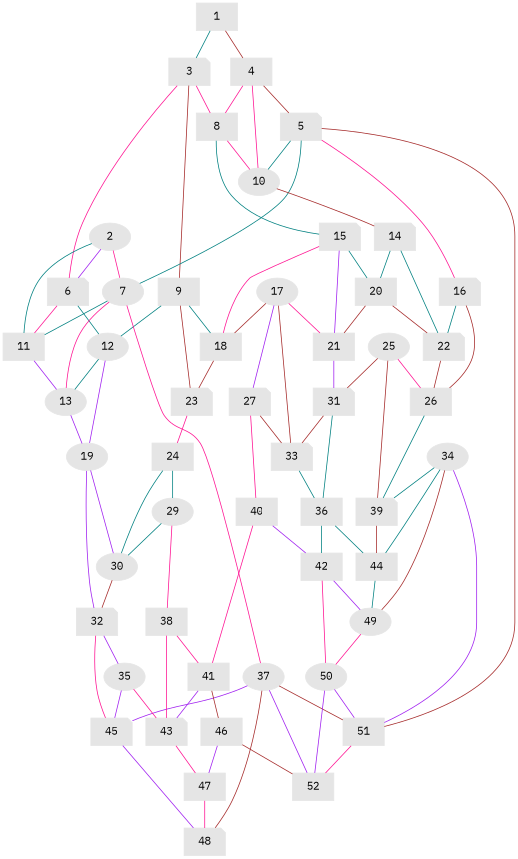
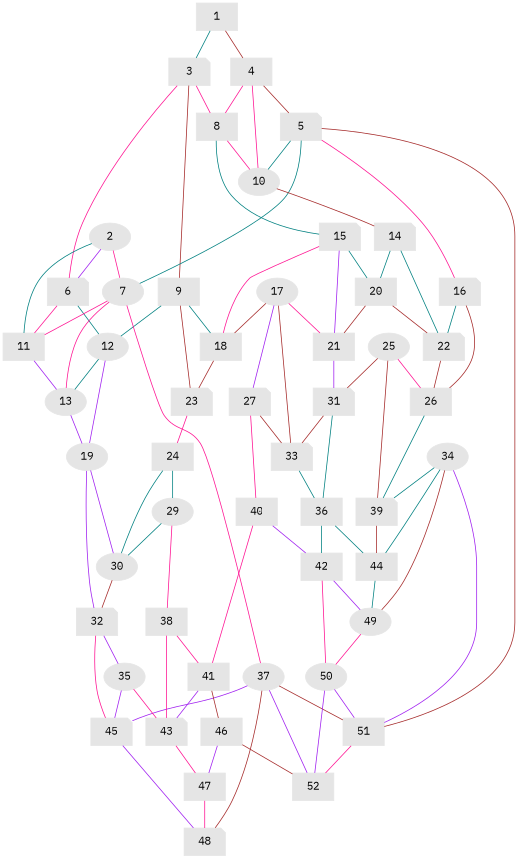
  graph {
    fontname="IBM Plex Mono"
    node [color=gray90 fontname="IBM Plex Mono" shape=box style=filled]
    edge [color=deeppink fontname="IBM Plex Mono" weight=1.0]
    3 [shape=note]
    1
    4
    6 [shape=note]
    8
    9
    5 [shape=note]
    10 [shape=ellipse]
    2 [shape=ellipse]
    7 [shape=ellipse]
    11
    12 [shape=ellipse]
    13 [shape=ellipse]
    37 [shape=ellipse]
    15 [shape=note]
    18
    23 [shape=note]
    16 [shape=note]
    51
    14 [shape=note]
    22 [shape=note]
    26
    52
    19 [shape=ellipse]
    45 [shape=note]
    48 [shape=note]
    20
    21
    24
    30 [shape=ellipse]
    32 [shape=note]
    31 [shape=note]
    39 [shape=note]
    17 [shape=ellipse]
    27 [shape=note]
    33 [shape=note]
    40
    36
    35 [shape=ellipse]
    29 [shape=ellipse]
    38
    25 [shape=ellipse]
    44
    42
    41
    43 [shape=note]
    34 [shape=ellipse]
    49 [shape=ellipse]
    50 [shape=ellipse]
    47
    46
    3 -- 6
    3 -- 8
    3 -- 9 [color=brown]
    1 -- 3 [color=teal]
    1 -- 4 [color=brown]
    4 -- 8
    4 -- 5 [color=brown]
    4 -- 10
    6 -- 11
    6 -- 12 [color=teal]
    8 -- 10
    8 -- 15 [color=teal]
    9 -- 12 [color=teal]
    9 -- 18 [color=teal]
    9 -- 23 [color=brown]
    5 -- 10 [color=teal]
    5 -- 7 [color=teal]
    5 -- 16
    5 -- 51 [color=brown]
    10 -- 14 [color=brown]
    2 -- 6 [color=purple]
    2 -- 7
    2 -- 11 [color=teal]
-   7 -- 11 [color=teal]
+   7 -- 11
    7 -- 13
    7 -- 37
    11 -- 13 [color=purple]
    12 -- 13 [color=teal]
    12 -- 19 [color=purple]
    13 -- 19 [color=purple]
    37 -- 51 [color=brown]
    37 -- 52 [color=purple]
    37 -- 45 [color=purple]
    37 -- 48 [color=brown]
    15 -- 18
    15 -- 20 [color=teal]
    15 -- 21 [color=purple]
    18 -- 23 [color=brown]
    23 -- 24 [weight=2.0]
    16 -- 22 [color=teal]
    16 -- 26 [color=brown]
    51 -- 52
    14 -- 22 [color=teal]
    14 -- 20 [color=teal]
    22 -- 26 [color=brown]
    26 -- 39 [color=teal]
    19 -- 30 [color=purple]
    19 -- 32 [color=purple]
    45 -- 48 [color=purple]
    20 -- 22 [color=brown]
    20 -- 21 [color=brown]
    21 -- 31 [color=purple]
    24 -- 30 [color=teal]
    24 -- 29 [color=teal]
    30 -- 32 [color=brown]
    32 -- 45
    32 -- 35 [color=purple]
    31 -- 33 [color=brown]
    31 -- 36 [color=teal]
    39 -- 44 [color=brown]
    17 -- 18 [color=brown]
    17 -- 21
    17 -- 27 [color=purple]
    17 -- 33 [color=brown]
    27 -- 33 [color=brown]
    27 -- 40
    33 -- 36 [color=teal]
    40 -- 42 [color=purple]
    40 -- 41
    36 -- 44 [color=teal]
    36 -- 42 [color=teal]
    35 -- 45 [color=purple]
    35 -- 43
    29 -- 30 [color=teal]
    29 -- 38
    38 -- 41
    38 -- 43
    25 -- 26
    25 -- 31 [color=brown]
    25 -- 39 [color=brown]
    44 -- 49 [color=teal]
    42 -- 49 [color=purple]
    42 -- 50
    41 -- 43 [color=purple]
    41 -- 46 [color=brown]
    43 -- 47
    34 -- 51 [color=purple]
    34 -- 39 [color=teal]
    34 -- 44 [color=teal]
    34 -- 49 [color=brown]
    49 -- 50
    50 -- 51 [color=purple]
    50 -- 52 [color=purple]
    47 -- 48 [weight=2.0]
    46 -- 52 [color=brown]
    46 -- 47 [color=purple]
  }
